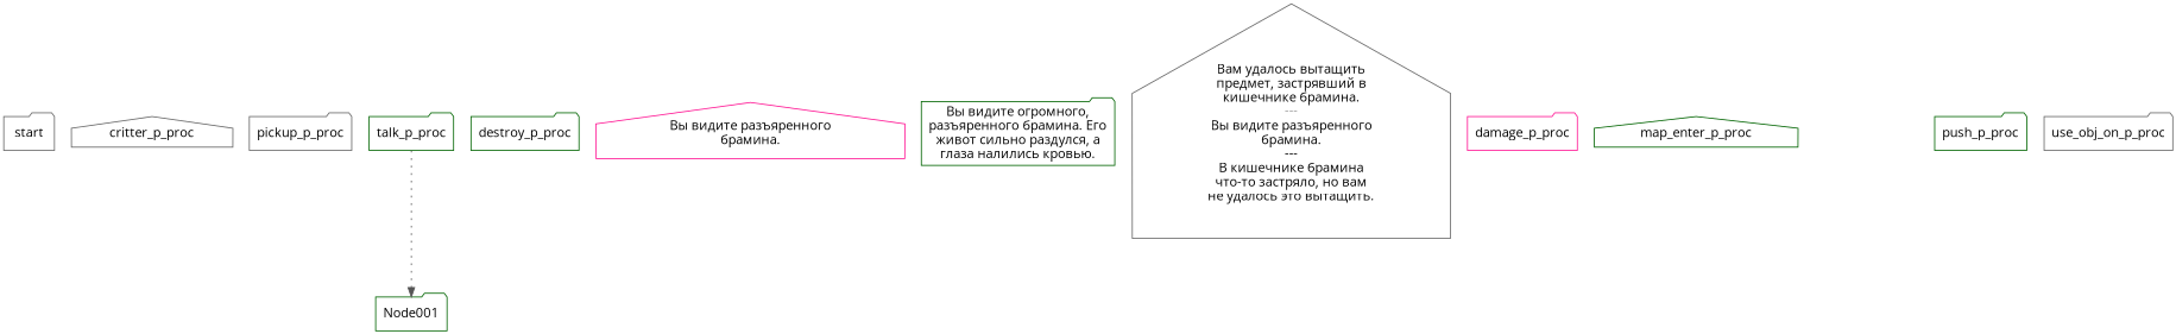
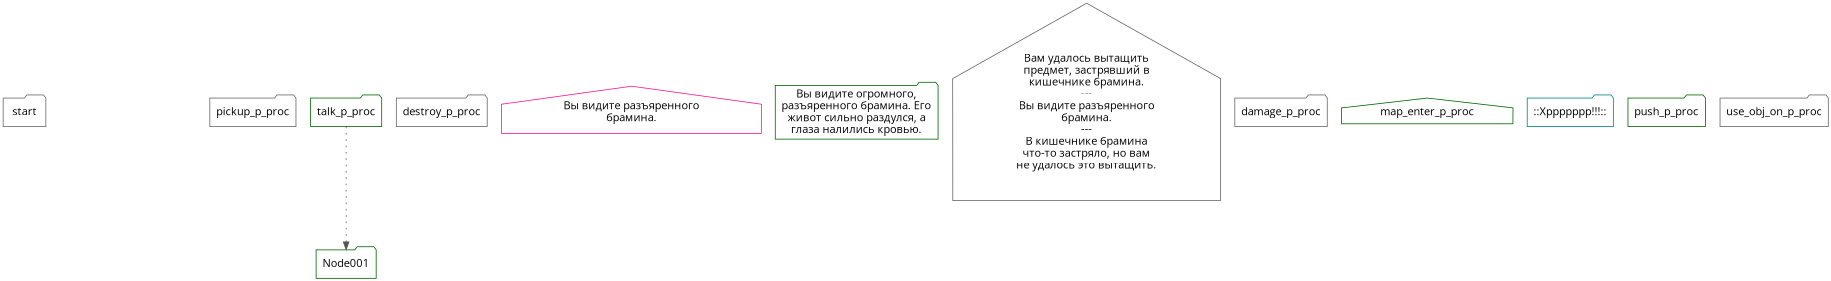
  digraph {
    fontname="Open Sans"
    node [color=darkgreen fillcolor="#FFFFFF" style=filled shape=folder fontname="Open Sans"]
    start [color=gray40]
-   critter_p_proc [color=gray40 shape=house]
    pickup_p_proc [color=gray40]
    talk_p_proc
    Node001
-   destroy_p_proc
+   destroy_p_proc [color=gray40]
    n7 [color=deeppink label="Вы видите разъяренного\nбрамина." shape=house]
    n8 [label="Вы видите огромного,\nразъяренного брамина. Его\nживот сильно раздулся, а\nглаза налились кровью."]
    n9 [color=gray40 label="Вам удалось вытащить\nпредмет, застрявший в\nкишечнике брамина.\n---\nВы видите разъяренного\nбрамина.\n---\nВ кишечнике брамина\nчто-то застряло, но вам\nне удалось это вытащить." shape=house]
-   damage_p_proc [color=deeppink]
+   damage_p_proc [color=gray40]
    map_enter_p_proc [shape=house]
+   n12 [color=teal label="::Хррррррр!!!::"]
    push_p_proc
    use_obj_on_p_proc [color=gray40]
    talk_p_proc -> Node001 [color="#555555" style=dotted fontname="Open Sans"]
  }
